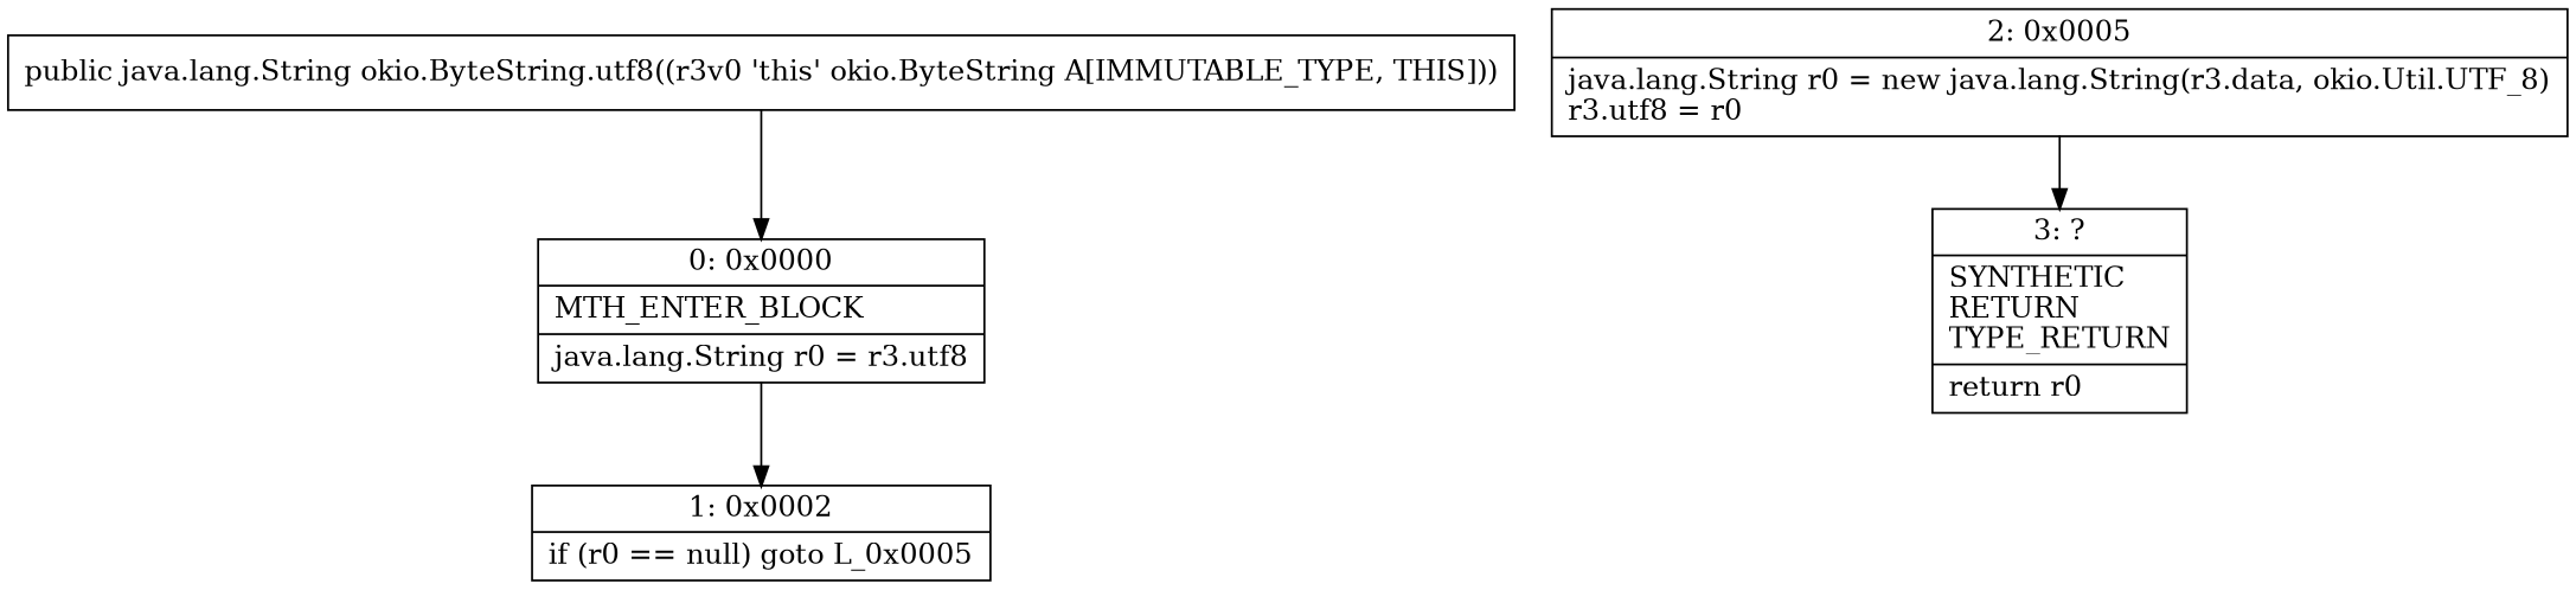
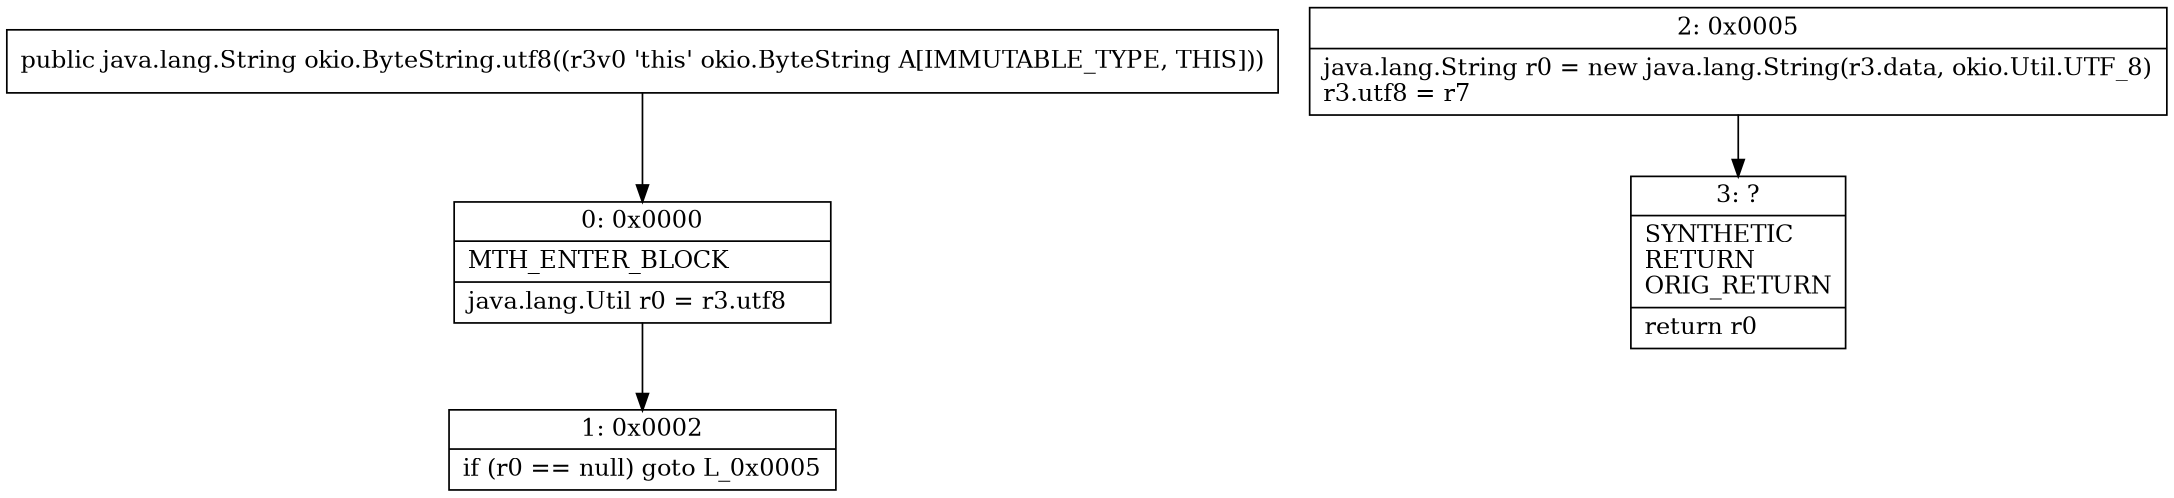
  digraph {
    node [shape=record]
-   n1 [label="{0\:\ 0x0000|MTH_ENTER_BLOCK\l|java.lang.String r0 = r3.utf8\l}"]
+   n1 [label="{0\:\ 0x0000|MTH_ENTER_BLOCK\l|java.lang.Util r0 = r3.utf8\l}"]
    n2 [label="{1\:\ 0x0002|if (r0 == null) goto L_0x0005\l}"]
-   n3 [label="{2\:\ 0x0005|java.lang.String r0 = new java.lang.String(r3.data, okio.Util.UTF_8)\lr3.utf8 = r0\l}"]
-   n4 [label="{3\:\ ?|SYNTHETIC\lRETURN\lTYPE_RETURN\l|return r0\l}"]
+   n3 [label="{2\:\ 0x0005|java.lang.String r0 = new java.lang.String(r3.data, okio.Util.UTF_8)\lr3.utf8 = r7\l}"]
+   n4 [label="{3\:\ ?|SYNTHETIC\lRETURN\lORIG_RETURN\l|return r0\l}"]
    n5 [label="{public java.lang.String okio.ByteString.utf8((r3v0 'this' okio.ByteString A[IMMUTABLE_TYPE, THIS])) }"]
    n1 -> n2
    n3 -> n4
    n5 -> n1
  }
